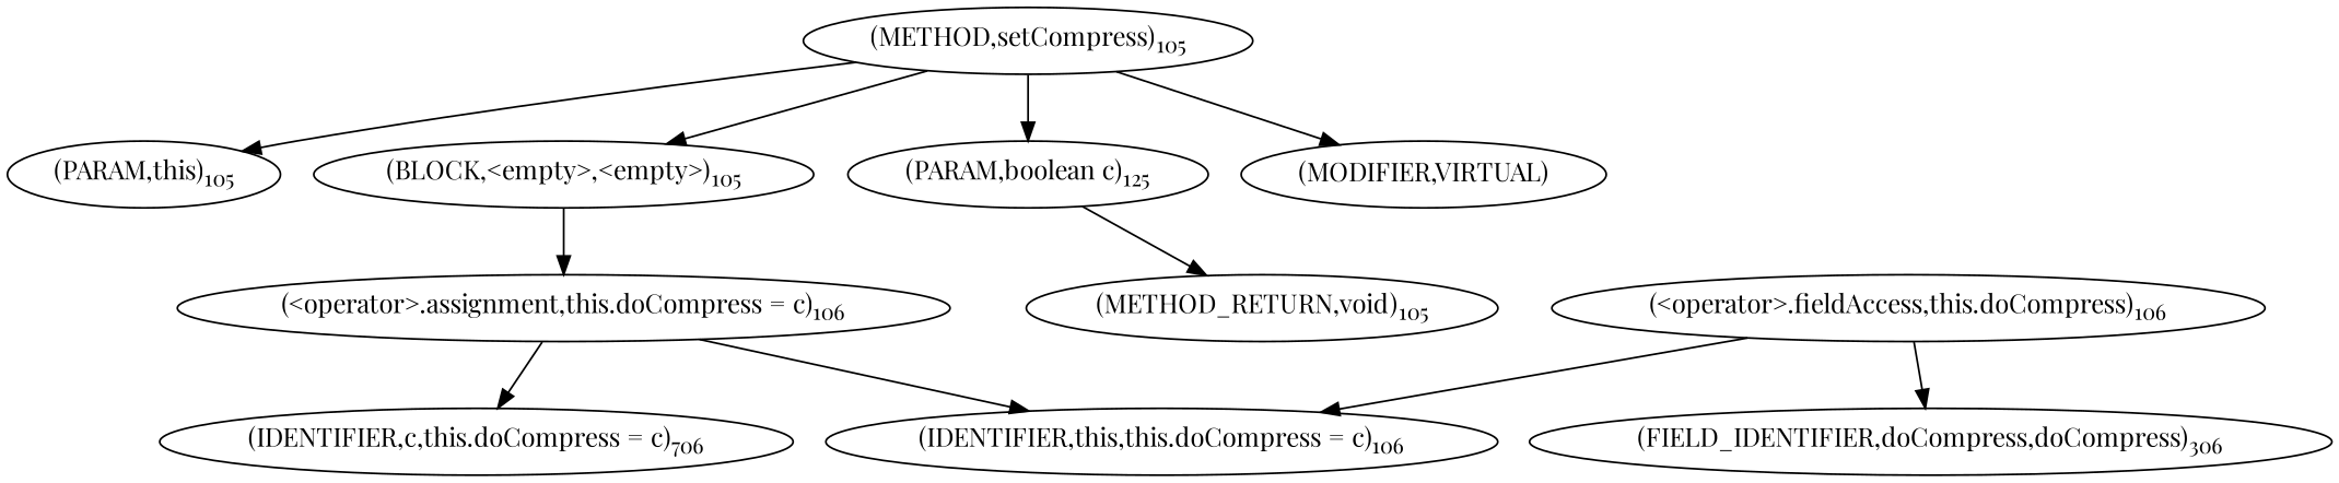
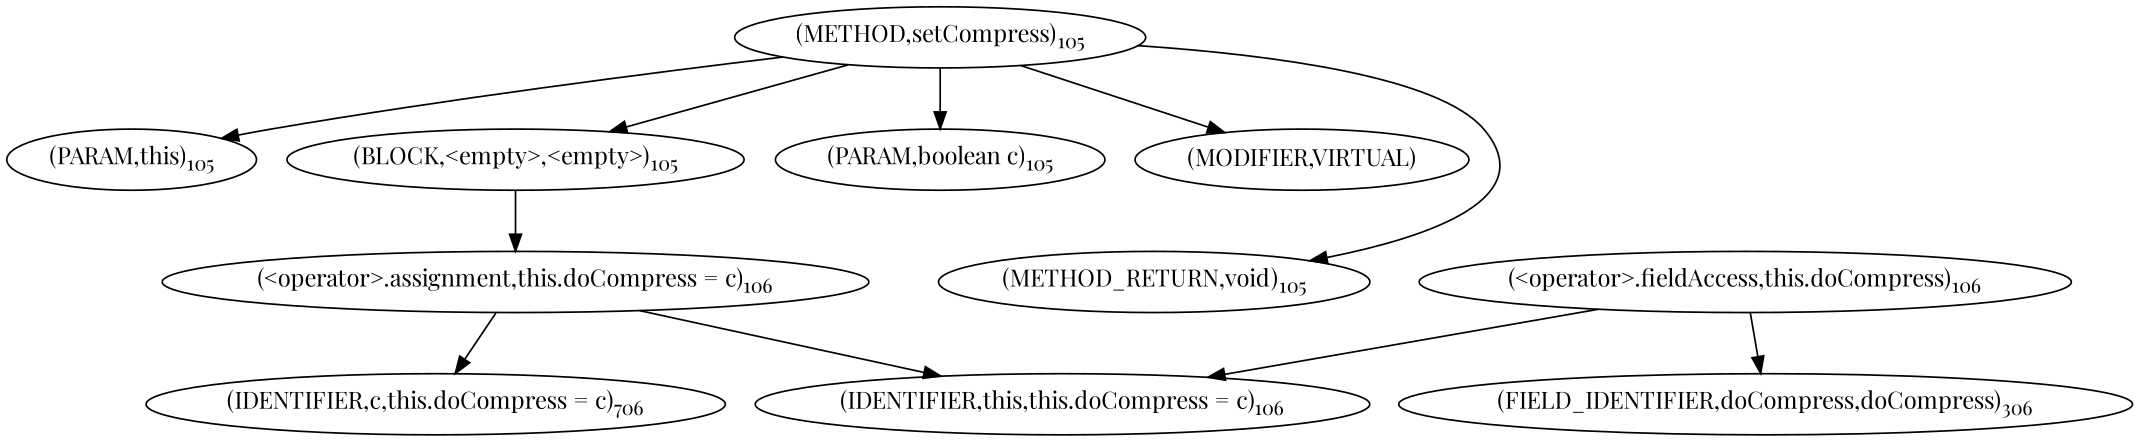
  digraph {
    fontname="Playfair Display"
    node [fontname="Playfair Display"]
    edge [fontname="Playfair Display"]
    n1 [label=<(METHOD,setCompress)<SUB>105</SUB>>]
    n2 [label=<(PARAM,this)<SUB>105</SUB>>]
-   n3 [label=<(PARAM,boolean c)<SUB>125</SUB>>]
+   n3 [label=<(PARAM,boolean c)<SUB>105</SUB>>]
    n4 [label=<(BLOCK,&lt;empty&gt;,&lt;empty&gt;)<SUB>105</SUB>>]
    n5 [label=<(MODIFIER,VIRTUAL)>]
    n6 [label=<(METHOD_RETURN,void)<SUB>105</SUB>>]
    n7 [label=<(&lt;operator&gt;.assignment,this.doCompress = c)<SUB>106</SUB>>]
    n8 [label=<(IDENTIFIER,c,this.doCompress = c)<SUB>706</SUB>>]
    n9 [label=<(IDENTIFIER,this,this.doCompress = c)<SUB>106</SUB>>]
    n10 [label=<(&lt;operator&gt;.fieldAccess,this.doCompress)<SUB>106</SUB>>]
    n11 [label=<(FIELD_IDENTIFIER,doCompress,doCompress)<SUB>306</SUB>>]
    n1 -> n2
    n1 -> n3
    n1 -> n4
    n1 -> n5
-   n3 -> n6
+   n1 -> n6
    n4 -> n7
    n7 -> n8
    n7 -> n9
    n10 -> n9
    n10 -> n11
  }
